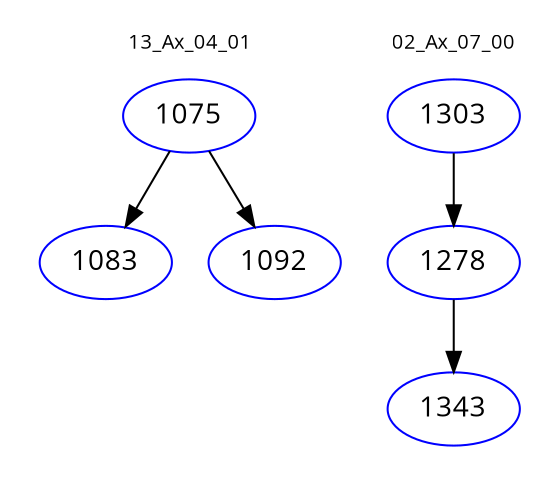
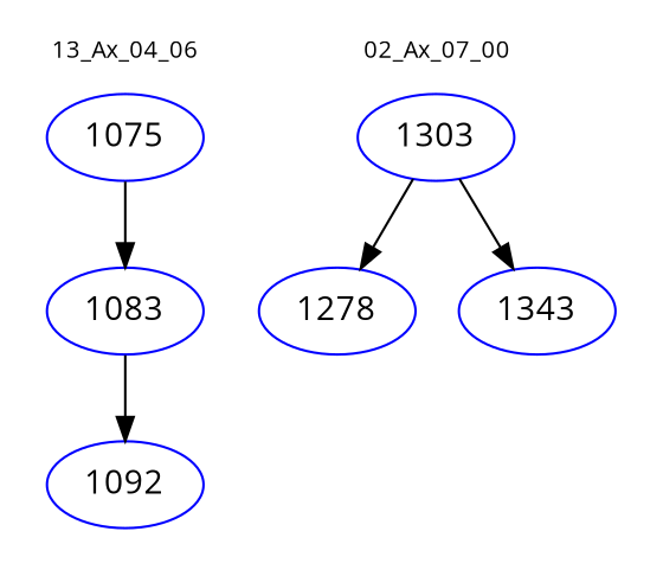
  digraph {
    fontname="Open Sans"
    node [color=blue fontname="Open Sans"]
    edge [color=black fontname="Open Sans"]
    n1 [label=1083]
    n2 [label=1075]
    n3 [label=1092]
    n4 [label=1303]
    n5 [label=1278]
    n6 [label=1343]
    subgraph cluster_1 {
      color=white
      fontsize=10
-     label="13_Ax_04_01"
+     label="13_Ax_04_06"
      n1
      n2
      n3
    }
    subgraph cluster_2 {
      color=white
      fontsize=10
      label="02_Ax_07_00"
      n4
      n5
      n6
    }
-   n2 -> n3
+   n1 -> n3
    n2 -> n1
    n4 -> n5
-   n5 -> n6
+   n4 -> n6
  }
